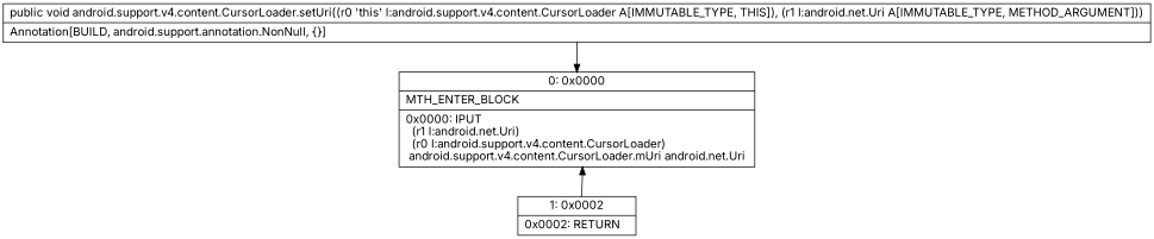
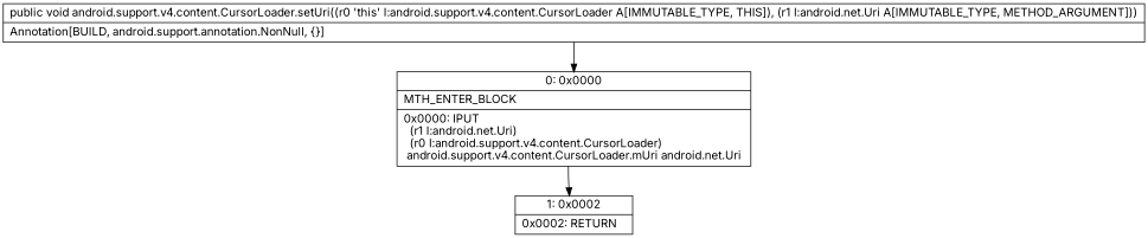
  digraph {
    fontname=Inter
    node [shape=record fontname=Inter]
    edge [fontname=Inter]
    n1 [label="{0\:\ 0x0000|MTH_ENTER_BLOCK\l|0x0000: IPUT  \l  (r1 I:android.net.Uri)\l  (r0 I:android.support.v4.content.CursorLoader)\l android.support.v4.content.CursorLoader.mUri android.net.Uri \l}"]
    n2 [label="{1\:\ 0x0002|0x0002: RETURN   \l}"]
    n3 [label="{public void android.support.v4.content.CursorLoader.setUri((r0 'this' I:android.support.v4.content.CursorLoader A[IMMUTABLE_TYPE, THIS]), (r1 I:android.net.Uri A[IMMUTABLE_TYPE, METHOD_ARGUMENT]))  | Annotation[BUILD, android.support.annotation.NonNull, \{\}]\l}"]
-   n2 -> n1
+   n1 -> n2
    n3 -> n1
  }
